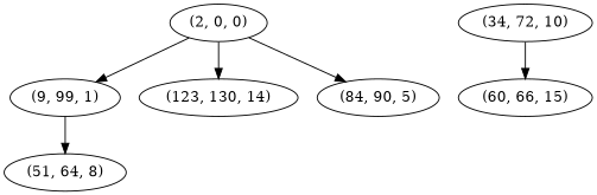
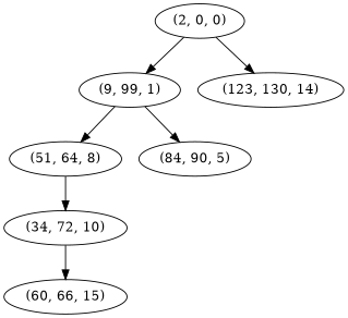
  digraph {
    n1 [label="(2, 0, 0)"]
    "(9, 99, 1)"
    "(123, 130, 14)"
    n4 [label="(51, 64, 8)"]
    "(84, 90, 5)"
    n6 [label="(34, 72, 10)"]
    "(60, 66, 15)"
    n1 -> "(9, 99, 1)"
    n1 -> "(123, 130, 14)"
    "(9, 99, 1)" -> n4
-   n1 -> "(84, 90, 5)"
+   "(9, 99, 1)" -> "(84, 90, 5)"
+   n4 -> n6
    n6 -> "(60, 66, 15)"
  }
